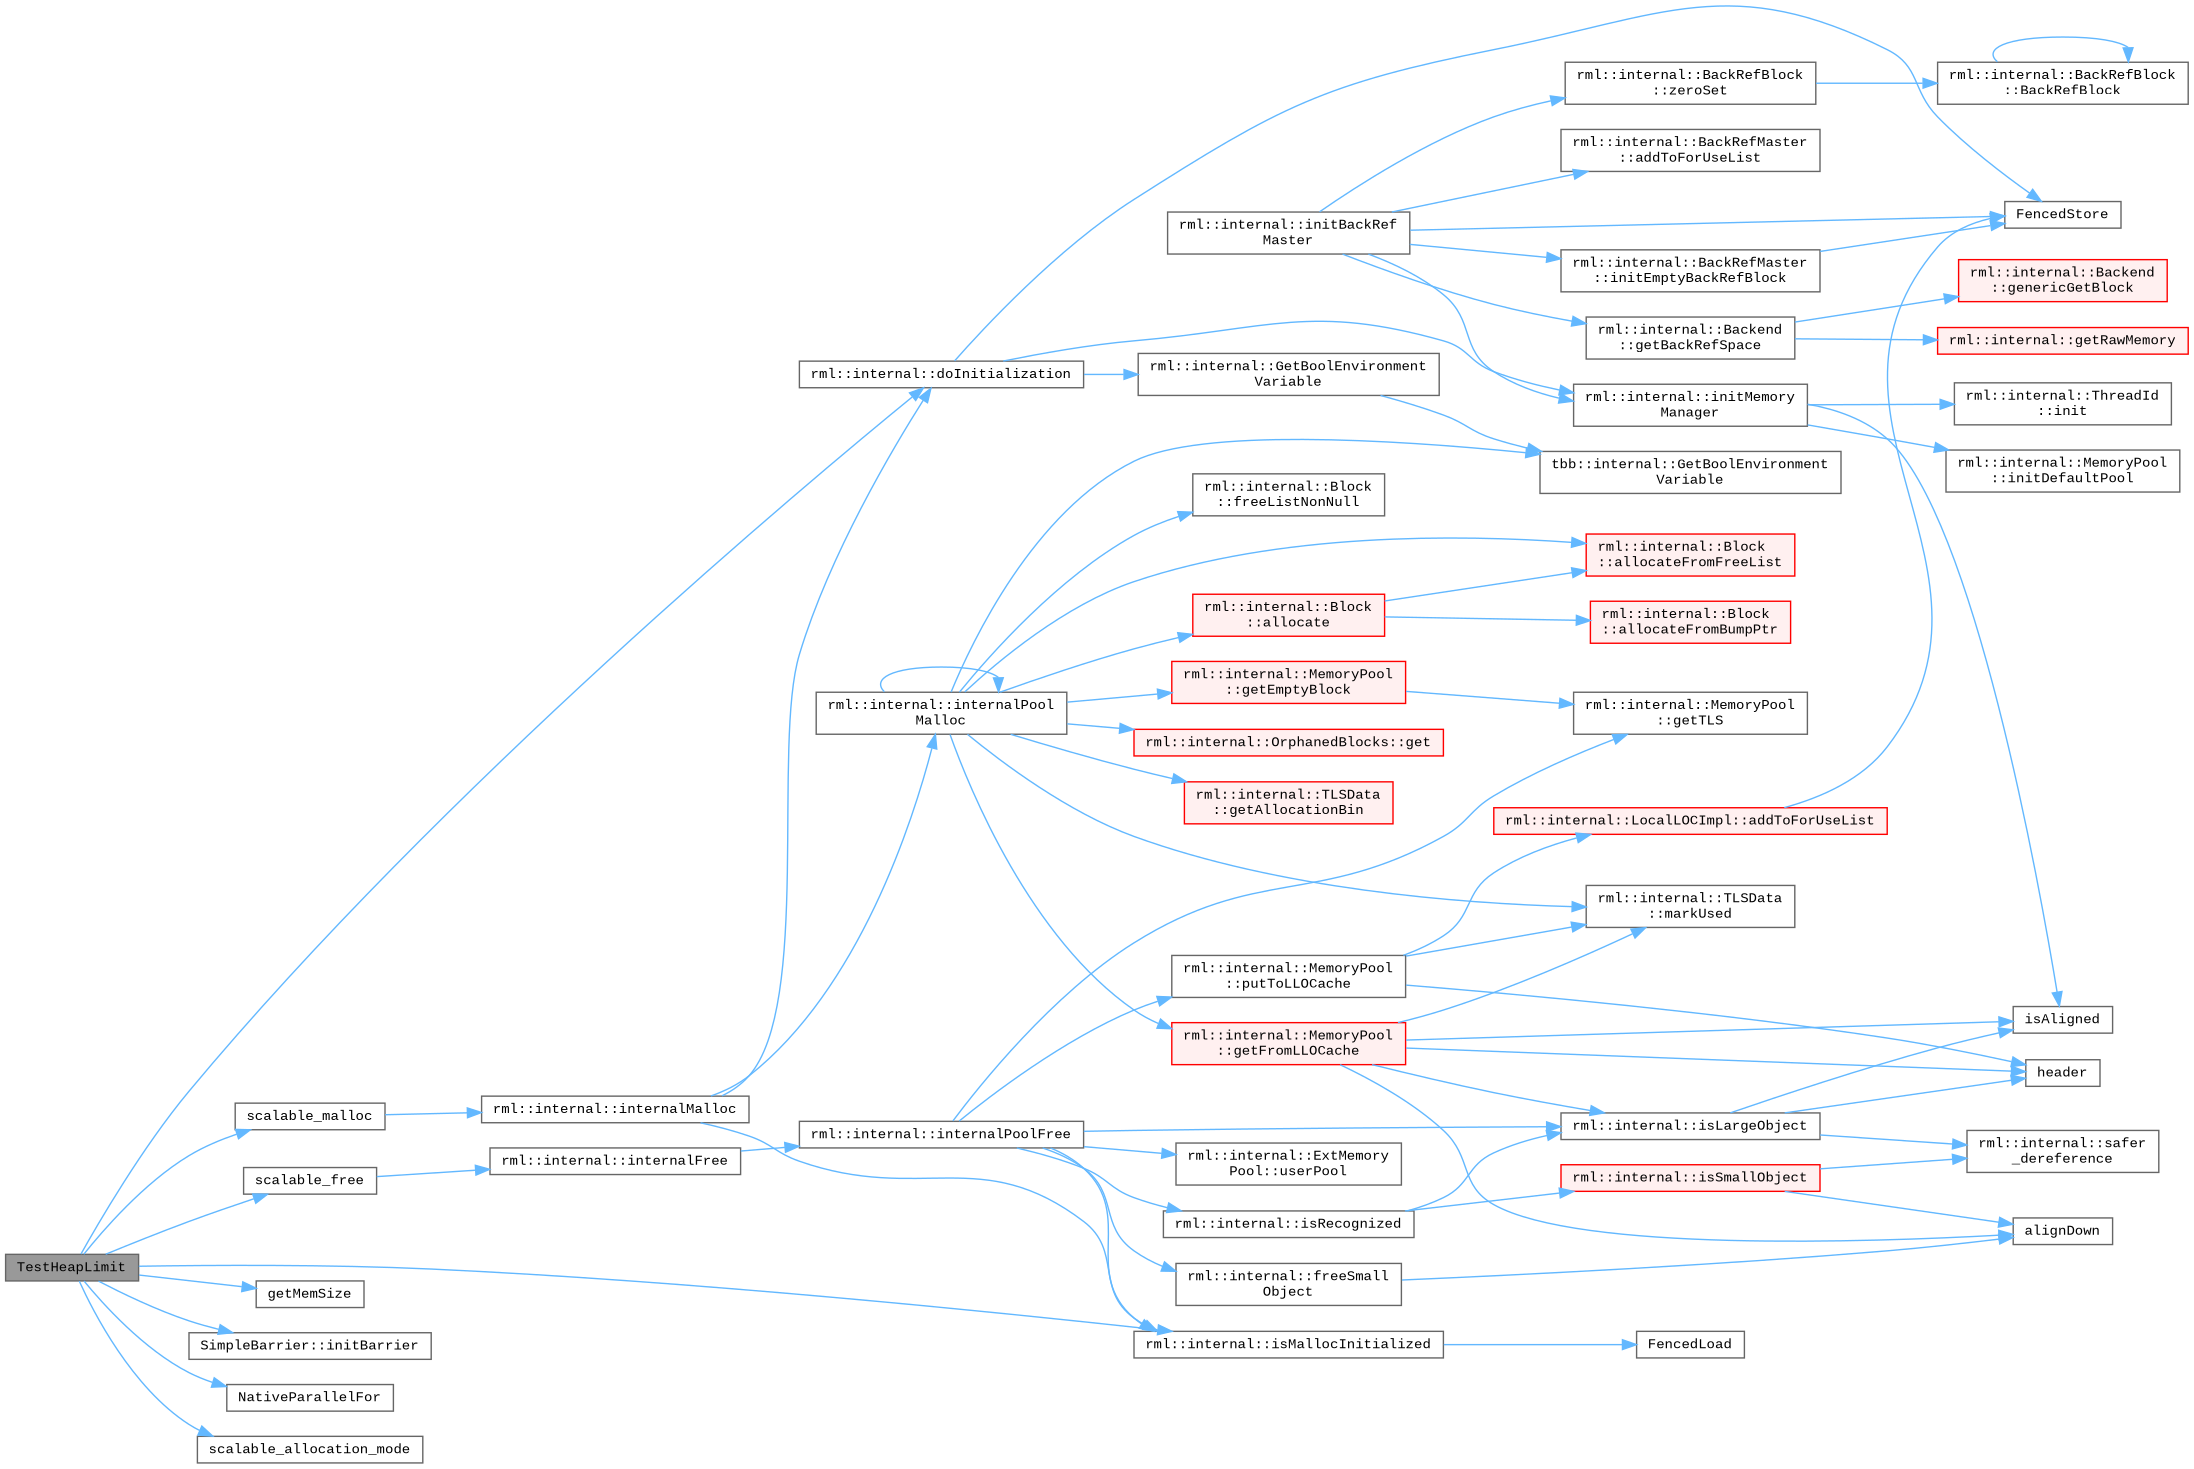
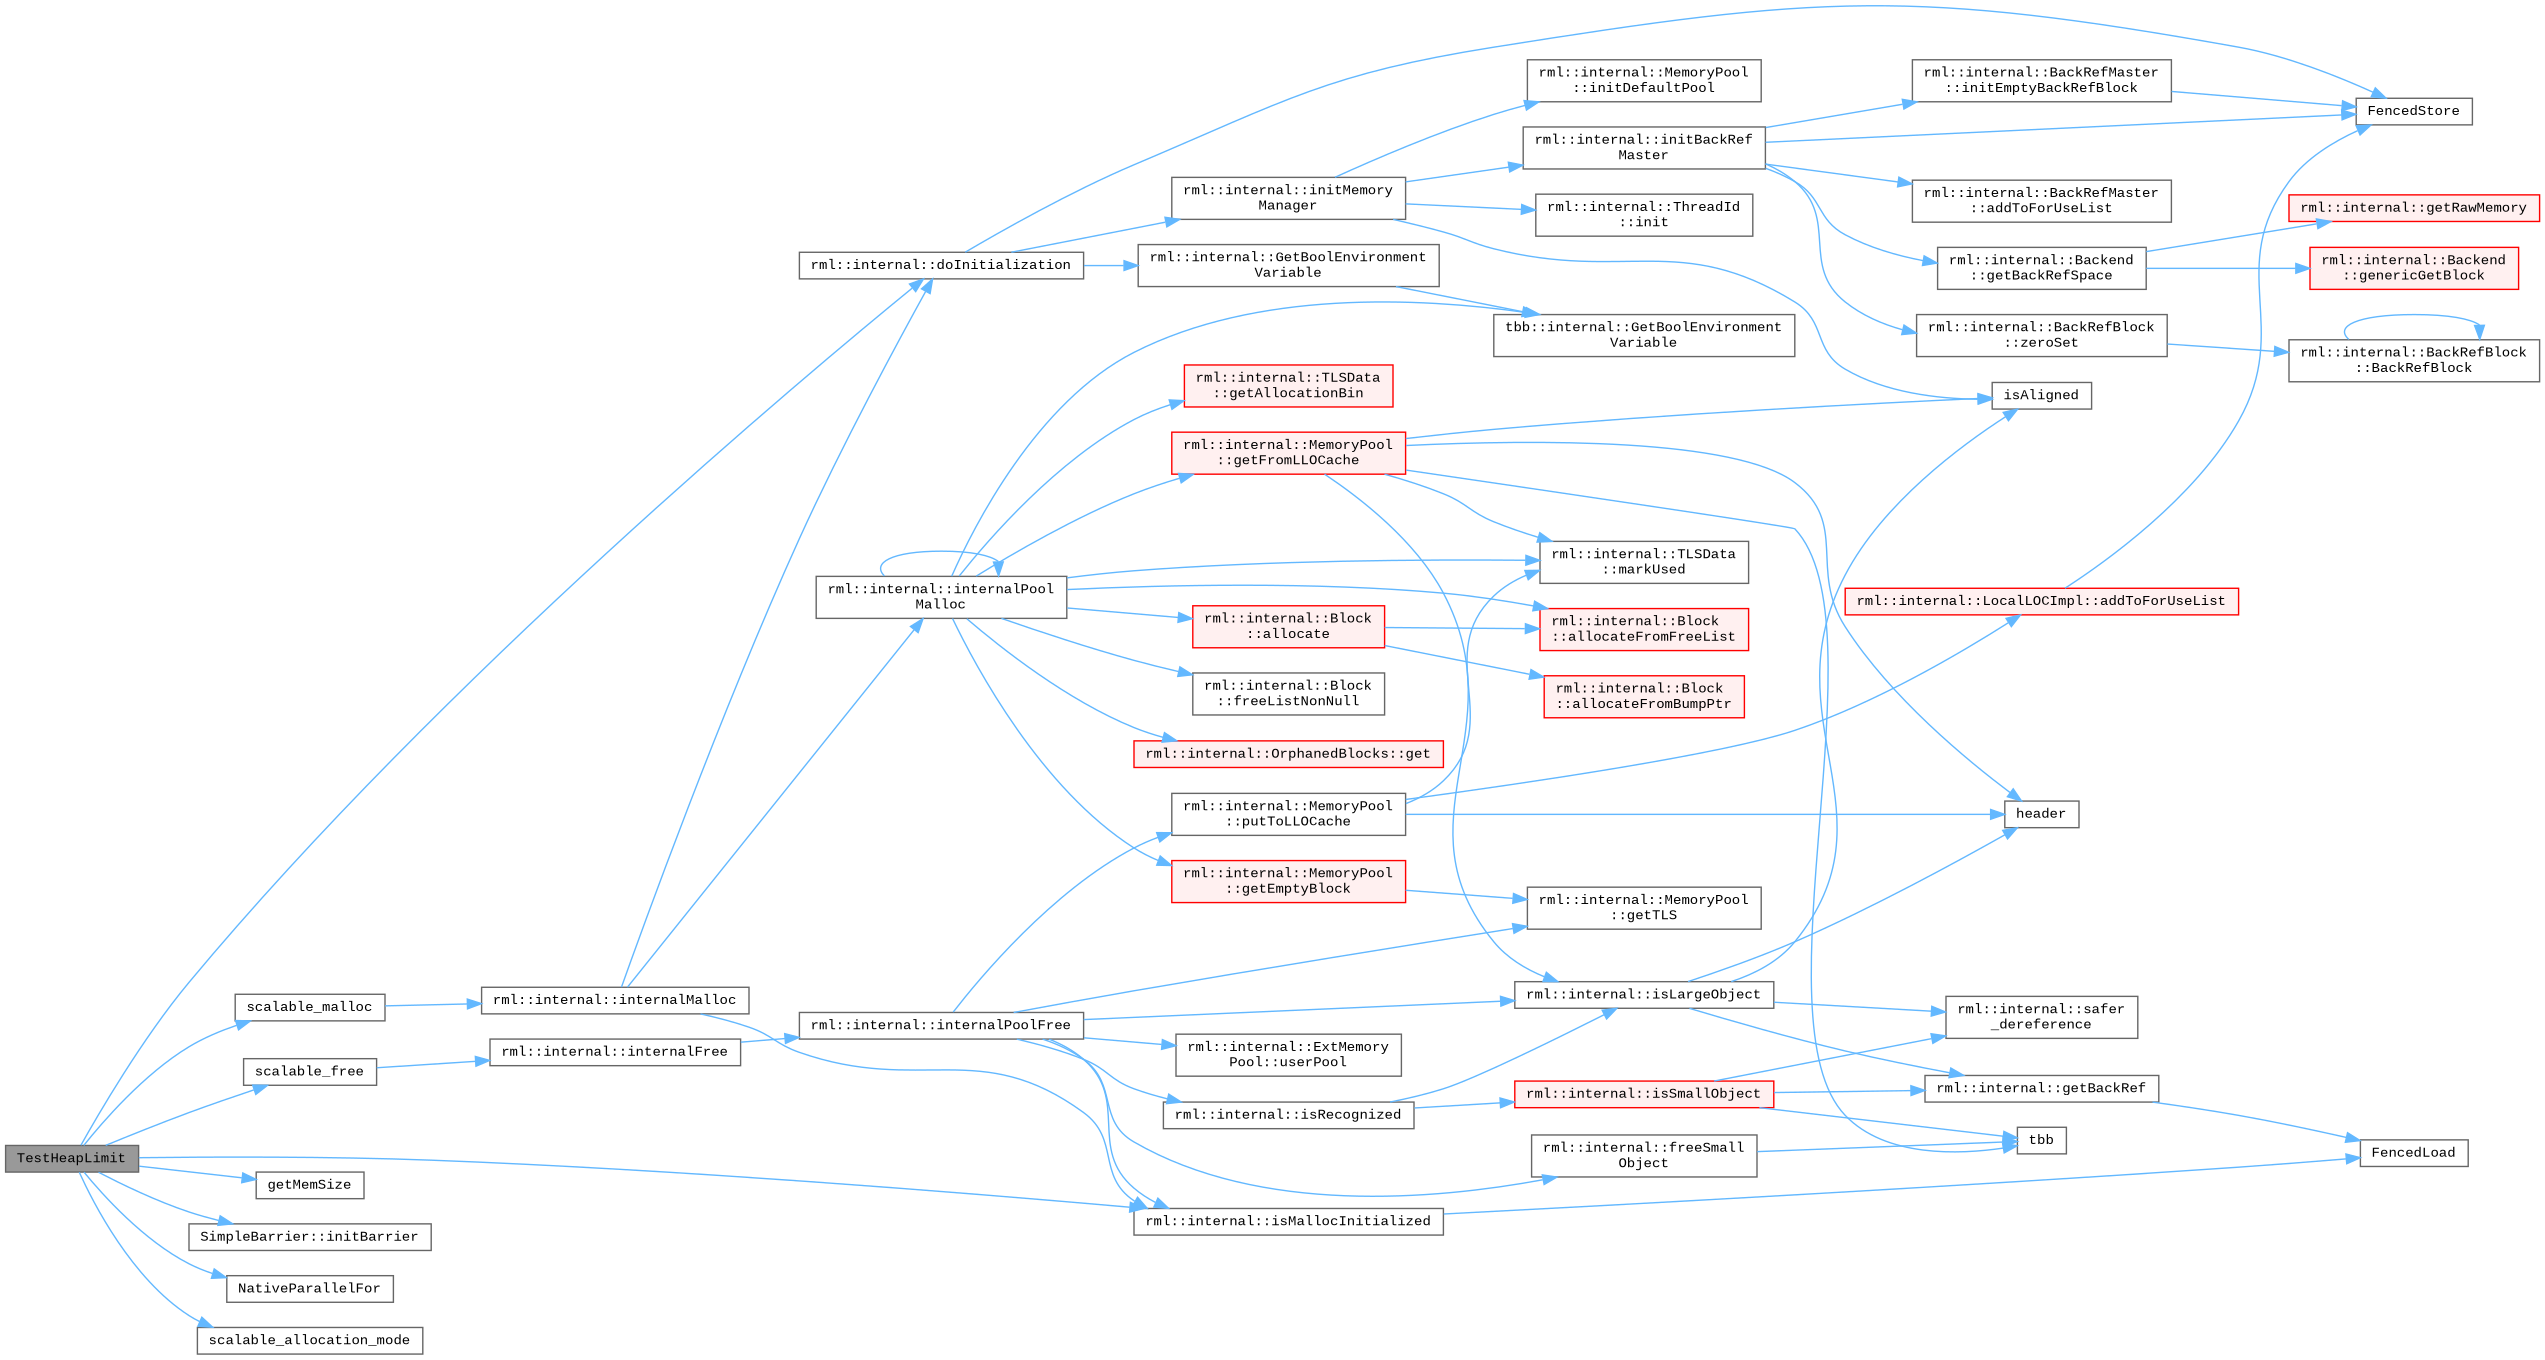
  digraph {
    fontname="Liberation Mono"
    rankdir=LR
    node [color=grey40 fillcolor=white fontname="Liberation Mono" fontsize=10 shape=box style=filled]
    edge [color=steelblue1 fontname="Liberation Mono" fontsize=10 labelfontname=Helvetica labelfontsize=10 style=solid]
    n1 [color=gray40 fillcolor=grey60 fontcolor=black height=0.2 label=TestHeapLimit width=0.4]
    n2 [height=0.2 label="rml::internal::doInitialization" width=0.4]
    n3 [height=0.2 label=getMemSize width=0.4]
    n4 [height=0.2 label="SimpleBarrier::initBarrier" width=0.4]
    n5 [height=0.2 label="rml::internal::isMallocInitialized" width=0.4]
    n6 [height=0.2 label=NativeParallelFor width=0.4]
    n7 [height=0.2 label=scalable_allocation_mode width=0.4]
    n8 [height=0.2 label=scalable_free width=0.4]
    n9 [height=0.2 label=scalable_malloc width=0.4]
    n10 [height=0.2 label=FencedStore width=0.4]
    n11 [height=0.2 label="rml::internal::GetBoolEnvironment\lVariable" width=0.4]
    n12 [height=0.2 label="rml::internal::initMemory\lManager" width=0.4]
    n13 [height=0.2 label=FencedLoad width=0.4]
    n14 [height=0.2 label="rml::internal::internalFree" width=0.4]
    n15 [height=0.2 label="rml::internal::internalMalloc" width=0.4]
    n16 [height=0.2 label="tbb::internal::GetBoolEnvironment\lVariable" width=0.4]
    n17 [height=0.2 label="rml::internal::ThreadId\l::init" width=0.4]
    n18 [height=0.2 label="rml::internal::initBackRef\lMaster" width=0.4]
    n19 [height=0.2 label="rml::internal::MemoryPool\l::initDefaultPool" width=0.4]
    n20 [height=0.2 label=isAligned width=0.4]
    n21 [height=0.2 label="rml::internal::BackRefMaster\l::addToForUseList" width=0.4]
    n22 [height=0.2 label="rml::internal::Backend\l::getBackRefSpace" width=0.4]
    n23 [height=0.2 label="rml::internal::BackRefMaster\l::initEmptyBackRefBlock" width=0.4]
    n24 [height=0.2 label="rml::internal::BackRefBlock\l::zeroSet" width=0.4]
    n25 [color=red fillcolor="#FFF0F0" height=0.2 label="rml::internal::Backend\l::genericGetBlock" width=0.4]
    n26 [color=red fillcolor="#FFF0F0" height=0.2 label="rml::internal::getRawMemory" width=0.4]
    n27 [height=0.2 label="rml::internal::BackRefBlock\l::BackRefBlock" width=0.4]
    n28 [height=0.2 label="rml::internal::internalPoolFree" width=0.4]
    n29 [height=0.2 label="rml::internal::freeSmall\lObject" width=0.4]
    n30 [height=0.2 label="rml::internal::MemoryPool\l::getTLS" width=0.4]
    n31 [height=0.2 label="rml::internal::isLargeObject" width=0.4]
    n32 [height=0.2 label="rml::internal::isRecognized" width=0.4]
    n33 [height=0.2 label="rml::internal::MemoryPool\l::putToLLOCache" width=0.4]
    n34 [height=0.2 label="rml::internal::ExtMemory\lPool::userPool" width=0.4]
-   n35 [height=0.2 label=alignDown width=0.4]
+   n35 [height=0.2 label=tbb width=0.4]
+   n36 [height=0.2 label="rml::internal::getBackRef" width=0.4]
    n37 [height=0.2 label=header width=0.4]
    n38 [height=0.2 label="rml::internal::safer\l_dereference" width=0.4]
    n39 [color=red fillcolor="#FFF0F0" height=0.2 label="rml::internal::isSmallObject" width=0.4]
    n40 [height=0.2 label="rml::internal::TLSData\l::markUsed" width=0.4]
    n41 [color=red fillcolor="#FFF0F0" height=0.2 label="rml::internal::LocalLOCImpl::addToForUseList" width=0.4]
    n42 [height=0.2 label="rml::internal::internalPool\lMalloc" width=0.4]
    n43 [color=red fillcolor="#FFF0F0" height=0.2 label="rml::internal::Block\l::allocate" width=0.4]
    n44 [color=red fillcolor="#FFF0F0" height=0.2 label="rml::internal::Block\l::allocateFromFreeList" width=0.4]
    n45 [height=0.2 label="rml::internal::Block\l::freeListNonNull" width=0.4]
    n46 [color=red fillcolor="#FFF0F0" height=0.2 label="rml::internal::OrphanedBlocks::get" width=0.4]
    n47 [color=red fillcolor="#FFF0F0" height=0.2 label="rml::internal::TLSData\l::getAllocationBin" width=0.4]
    n48 [color=red fillcolor="#FFF0F0" height=0.2 label="rml::internal::MemoryPool\l::getEmptyBlock" width=0.4]
    n49 [color=red fillcolor="#FFF0F0" height=0.2 label="rml::internal::MemoryPool\l::getFromLLOCache" width=0.4]
    n50 [color=red fillcolor="#FFF0F0" height=0.2 label="rml::internal::Block\l::allocateFromBumpPtr" width=0.4]
    n1 -> n2
    n1 -> n3
    n1 -> n4
    n1 -> n5
    n1 -> n6
    n1 -> n7
    n1 -> n8
    n1 -> n9
    n2 -> n10
    n2 -> n11
    n2 -> n12
    n5 -> n13
    n8 -> n14
    n9 -> n15
    n11 -> n16
    n12 -> n17
-   n18 -> n12
+   n12 -> n18
    n12 -> n19
    n12 -> n20
    n14 -> n28
    n15 -> n2
    n15 -> n5
    n15 -> n42
    n18 -> n10
    n18 -> n21
    n18 -> n22
    n18 -> n23
    n18 -> n24
    n22 -> n25
    n22 -> n26
    n23 -> n10
    n24 -> n27
    n27 -> n27
    n28 -> n5
    n28 -> n29
    n28 -> n30
    n28 -> n31
    n28 -> n32
    n28 -> n33
    n28 -> n34
    n29 -> n35
    n31 -> n20
+   n31 -> n36
    n31 -> n37
    n31 -> n38
    n32 -> n31
    n32 -> n39
    n33 -> n37
    n33 -> n40
    n33 -> n41
+   n36 -> n13
    n39 -> n35
+   n39 -> n36
    n39 -> n38
    n41 -> n10
    n42 -> n16
    n42 -> n40
    n42 -> n42
    n42 -> n43
    n42 -> n44
    n42 -> n45
    n42 -> n46
    n42 -> n47
    n42 -> n48
    n42 -> n49
    n43 -> n44
    n43 -> n50
    n48 -> n30
    n49 -> n20
    n49 -> n31
    n49 -> n35
    n49 -> n37
    n49 -> n40
  }
